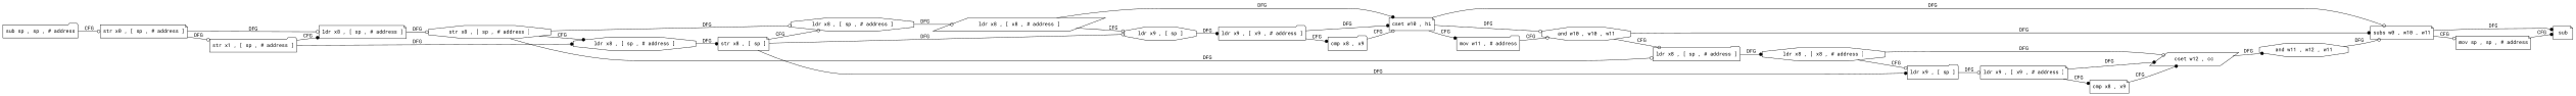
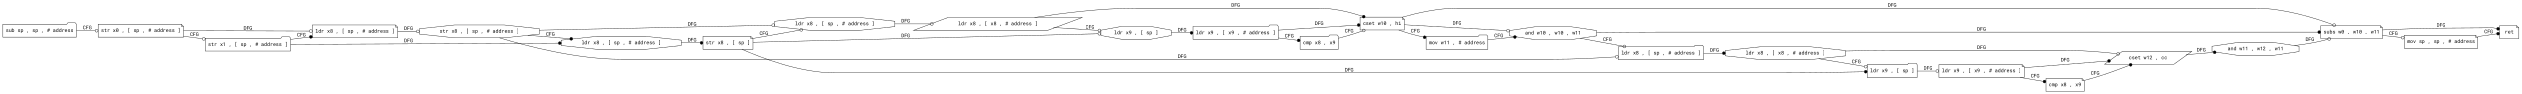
  digraph {
    fontname="Roboto Mono"
    rankdir=LR
    node [fontname="Roboto Mono" shape=note]
    edge [arrowhead=odot fontname="Roboto Mono"]
    n1 [label="sub sp , sp , # address" shape=folder]
    n2 [label="str x0 , [ sp , # address ]"]
    n3 [label="str x1 , [ sp , # address ]" shape=folder]
    n4 [label="ldr x8 , [ sp , # address ]"]
    n5 [label="ldr x8 , [ sp , # address ]" shape=octagon]
    n6 [label="str x8 , [ sp , # address ]" shape=octagon]
    n7 [label="str x8 , [ sp ]"]
    n8 [label="ldr x8 , [ sp , # address ]" shape=octagon]
    n9 [label="ldr x8 , [ sp , # address ]" shape=folder]
    n10 [label="ldr x8 , [ x8 , # address ]" shape=parallelogram]
    n11 [label="ldr x8 , [ x8 , # address ]" shape=octagon]
    n12 [label="ldr x9 , [ sp ]" shape=octagon]
    n13 [label="ldr x9 , [ sp ]" shape=folder]
    n14 [label="ldr x9 , [ x9 , # address ]" shape=folder]
    n15 [label="ldr x9 , [ x9 , # address ]"]
    n16 [label="cset w10 , hi"]
    n17 [label="mov w11 , # address" shape=folder]
    n18 [label="and w10 , w10 , w11" shape=octagon]
    n19 [label="subs w0 , w10 , w11"]
    n20 [label="cmp x8 , x9" shape=folder]
    n21 [label="mov sp , sp , # address"]
-   n22 [label=sub]
+   n22 [label=ret]
    n23 [label="cset w12 , cc" shape=parallelogram]
    n24 [label="and w11 , w12 , w11" shape=octagon]
    n25 [label="cmp x8 , x9"]
    n1 -> n2 [label=CFG]
-   n2 -> n3 [label=DFG]
+   n2 -> n3 [label=CFG]
    n2 -> n4 [label=DFG]
    n3 -> n4 [arrowhead=dot label=CFG]
    n3 -> n5 [arrowhead=dot label=DFG]
    n4 -> n6 [label=DFG]
    n5 -> n7 [arrowhead=dot label=DFG]
    n6 -> n5 [arrowhead=dot label=CFG]
    n6 -> n8 [label=DFG]
    n6 -> n9 [label=DFG]
    n7 -> n8 [label=CFG]
    n7 -> n12 [label=DFG]
    n7 -> n13 [arrowhead=dot label=DFG]
    n8 -> n10 [label=DFG]
    n9 -> n11 [arrowhead=dot label=DFG]
    n10 -> n12 [label=CFG]
    n10 -> n16 [arrowhead=dot label=DFG]
    n11 -> n13 [label=CFG]
    n11 -> n23 [label=DFG]
    n12 -> n14 [arrowhead=dot label=DFG]
    n13 -> n15 [label=DFG]
    n14 -> n16 [arrowhead=dot label=DFG]
    n14 -> n20 [arrowhead=dot label=CFG]
    n15 -> n23 [arrowhead=dot label=DFG]
    n15 -> n25 [arrowhead=dot label=CFG]
    n16 -> n17 [arrowhead=dot label=CFG]
    n16 -> n18 [label=DFG]
    n16 -> n19 [label=DFG]
-   n17 -> n18 [label=CFG]
+   n17 -> n18 [arrowhead=dot label=CFG]
    n18 -> n9 [label=CFG]
    n18 -> n19 [arrowhead=dot label=DFG]
    n19 -> n21 [label=CFG]
    n19 -> n22 [arrowhead=dot label=DFG]
    n20 -> n16 [label=CFG]
    n21 -> n22 [arrowhead=dot label=CFG]
    n23 -> n24 [arrowhead=dot label=DFG]
    n24 -> n19 [label=DFG]
    n25 -> n23 [arrowhead=dot label=CFG]
  }
